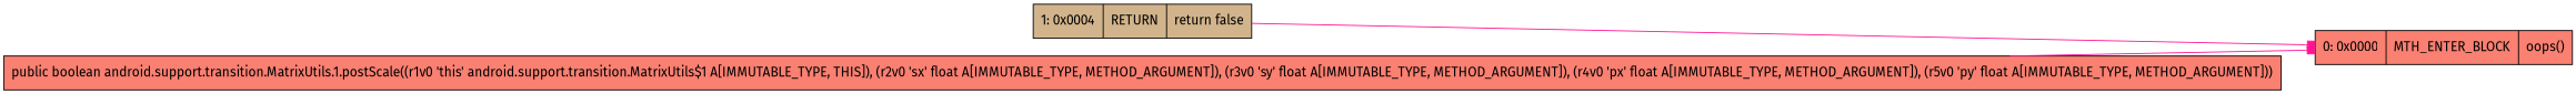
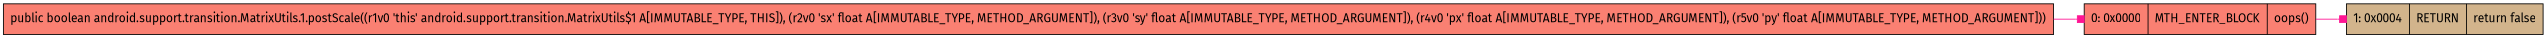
  digraph {
    rankdir=LR
    fontname="Fira Sans"
    node [shape=record style=filled fillcolor=salmon fontname="Fira Sans"]
    edge [color=deeppink arrowhead=box fontname="Fira Sans"]
    n1 [label="{0\:\ 0x0000|MTH_ENTER_BLOCK\l|oops()\l}"]
    n2 [label="{1\:\ 0x0004|RETURN\l|return false\l}" fillcolor=tan]
    n3 [label="{public boolean android.support.transition.MatrixUtils.1.postScale((r1v0 'this' android.support.transition.MatrixUtils$1 A[IMMUTABLE_TYPE, THIS]), (r2v0 'sx' float A[IMMUTABLE_TYPE, METHOD_ARGUMENT]), (r3v0 'sy' float A[IMMUTABLE_TYPE, METHOD_ARGUMENT]), (r4v0 'px' float A[IMMUTABLE_TYPE, METHOD_ARGUMENT]), (r5v0 'py' float A[IMMUTABLE_TYPE, METHOD_ARGUMENT])) }"]
-   n2 -> n1
+   n1 -> n2
    n3 -> n1
  }
